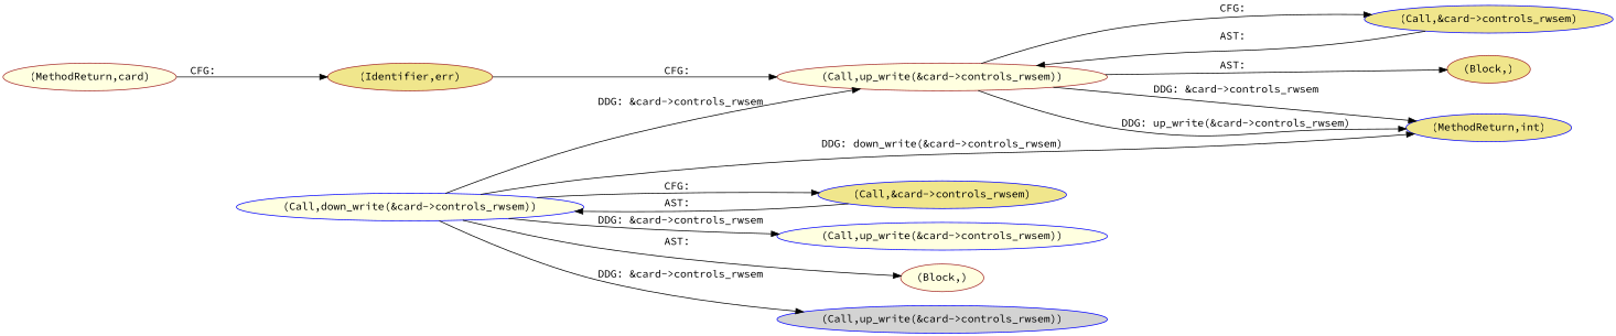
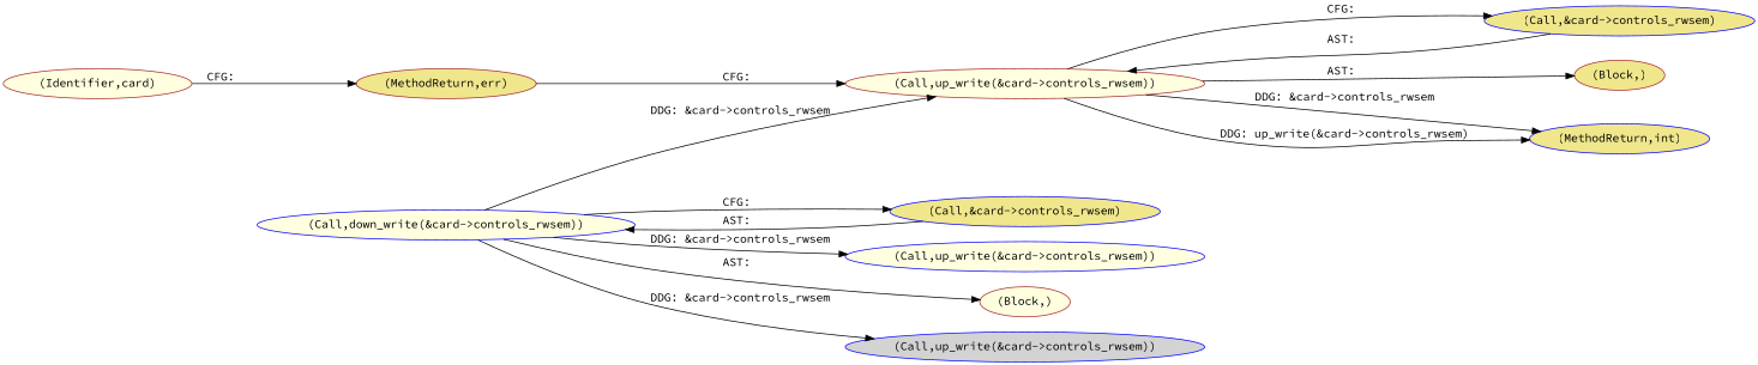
  digraph {
    fontname="Source Code Pro"
    rankdir=LR
    node [color=blue fillcolor=lightyellow fontname="Source Code Pro" style=filled]
    edge [fontname="Source Code Pro"]
    n1 [color=brown label="(Call,up_write(&card->controls_rwsem))"]
    n2 [fillcolor=khaki label="(Call,&card->controls_rwsem)"]
    n3 [color=brown fillcolor=khaki label="(Block,)"]
    n4 [fillcolor=khaki label="(MethodReturn,int)"]
    n5 [label="(Call,down_write(&card->controls_rwsem))"]
    n6 [fillcolor=khaki label="(Call,&card->controls_rwsem)"]
    n7 [label="(Call,up_write(&card->controls_rwsem))"]
    n8 [color=brown label="(Block,)"]
    n9 [fillcolor=lightgrey label="(Call,up_write(&card->controls_rwsem))"]
-   n10 [color=brown label="(MethodReturn,card)"]
-   n11 [color=brown fillcolor=khaki label="(Identifier,err)"]
+   n10 [color=brown label="(Identifier,card)"]
+   n11 [color=brown fillcolor=khaki label="(MethodReturn,err)"]
    n1 -> n2 [label="CFG: "]
    n1 -> n3 [label="AST: "]
    n1 -> n4 [label="DDG: &card->controls_rwsem"]
    n1 -> n4 [label="DDG: up_write(&card->controls_rwsem)"]
    n2 -> n1 [label="AST: "]
    n5 -> n1 [label="DDG: &card->controls_rwsem"]
-   n5 -> n4 [label="DDG: down_write(&card->controls_rwsem)"]
    n5 -> n6 [label="CFG: "]
    n5 -> n7 [label="DDG: &card->controls_rwsem"]
    n5 -> n8 [label="AST: "]
    n5 -> n9 [label="DDG: &card->controls_rwsem"]
    n6 -> n5 [label="AST: "]
    n10 -> n11 [label="CFG: "]
    n11 -> n1 [label="CFG: "]
  }
